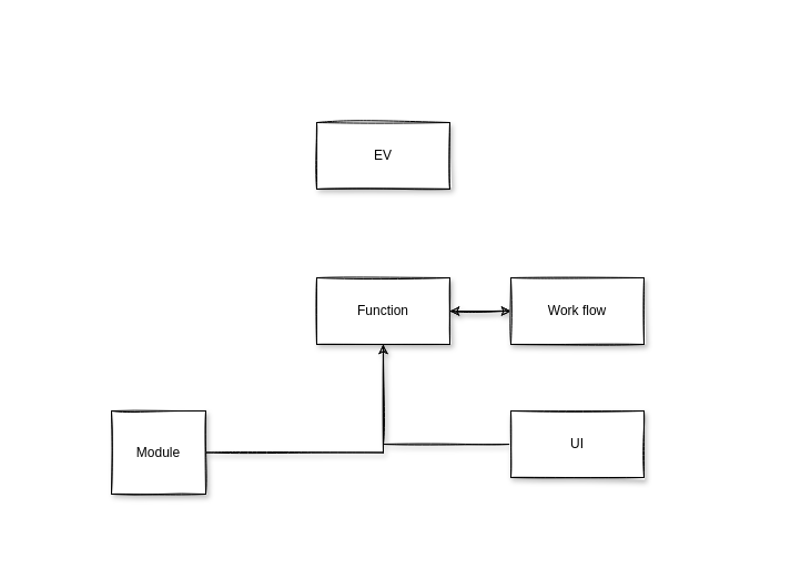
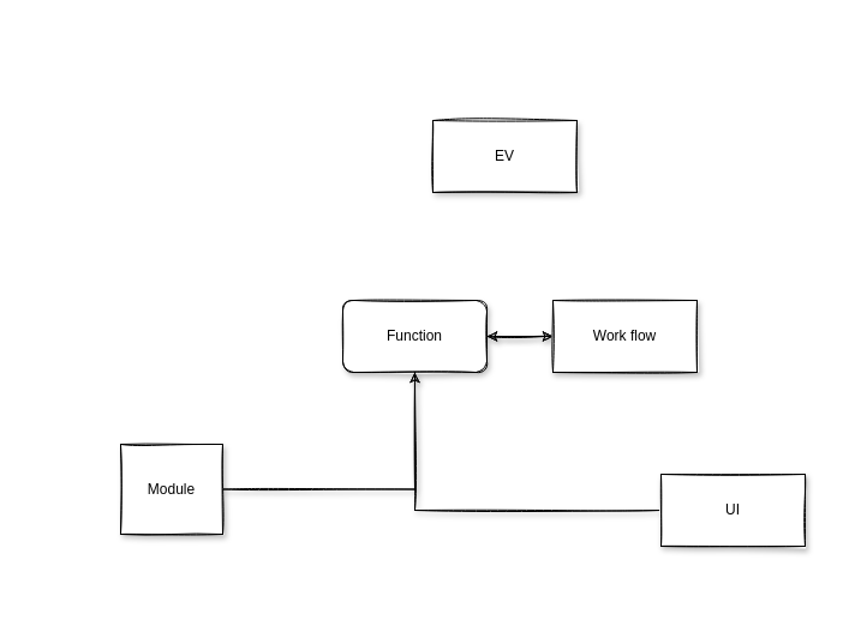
  <mxCell id="0" />
  <mxCell id="1" parent="0" />
- <mxCell id="2" value="EV" style="rounded=0;whiteSpace=wrap;html=1;sketch=1;shadow=1;" vertex="1" parent="1"><mxGeometry x="285" y="110" width="120" height="60" as="geometry" /></mxCell>
+ <mxCell id="2" value="EV" style="rounded=0;whiteSpace=wrap;html=1;sketch=1;shadow=1;" vertex="1" parent="1"><mxGeometry x="360" y="100" width="120" height="60" as="geometry" /></mxCell>
  <mxCell id="3" value="" style="edgeStyle=orthogonalEdgeStyle;rounded=0;orthogonalLoop=1;jettySize=auto;html=1;sketch=1;shadow=1;" edge="1" parent="1" source="4" target="10"><mxGeometry relative="1" as="geometry" /></mxCell>
- <mxCell id="4" value="Function" style="rounded=0;whiteSpace=wrap;html=1;sketch=1;shadow=1;" vertex="1" parent="1"><mxGeometry x="285" y="250" width="120" height="60" as="geometry" /></mxCell>
+ <mxCell id="4" value="Function" style="whiteSpace=wrap;html=1;sketch=1;shadow=1;rounded=1;" vertex="1" parent="1"><mxGeometry x="285" y="250" width="120" height="60" as="geometry" /></mxCell>
  <mxCell id="5" style="edgeStyle=orthogonalEdgeStyle;rounded=0;orthogonalLoop=1;jettySize=auto;html=1;sketch=1;shadow=1;" edge="1" parent="1" source="6" target="4"><mxGeometry relative="1" as="geometry" /></mxCell>
  <mxCell id="6" value="Module" style="rounded=0;whiteSpace=wrap;html=1;sketch=1;shadow=1;" vertex="1" parent="1"><mxGeometry x="100" y="370" width="85" height="75" as="geometry" /></mxCell>
  <mxCell id="7" style="edgeStyle=orthogonalEdgeStyle;rounded=0;orthogonalLoop=1;jettySize=auto;html=1;entryX=0.5;entryY=1;entryDx=0;entryDy=0;sketch=1;shadow=1;endArrow=none;" edge="1" parent="1" source="8" target="4"><mxGeometry relative="1" as="geometry" /></mxCell>
- <mxCell id="8" value="UI" style="rounded=0;whiteSpace=wrap;html=1;sketch=1;shadow=1;" vertex="1" parent="1"><mxGeometry x="460" y="370" width="120" height="60" as="geometry" /></mxCell>
+ <mxCell id="8" value="UI" style="rounded=0;whiteSpace=wrap;html=1;sketch=1;shadow=1;" vertex="1" parent="1"><mxGeometry x="550" y="395" width="120" height="60" as="geometry" /></mxCell>
  <mxCell id="9" style="edgeStyle=orthogonalEdgeStyle;rounded=0;orthogonalLoop=1;jettySize=auto;html=1;exitX=0;exitY=0.5;exitDx=0;exitDy=0;entryX=1;entryY=0.5;entryDx=0;entryDy=0;sketch=1;shadow=1;" edge="1" parent="1" source="10" target="4"><mxGeometry relative="1" as="geometry" /></mxCell>
  <mxCell id="10" value="Work flow" style="rounded=0;whiteSpace=wrap;html=1;sketch=1;shadow=1;" vertex="1" parent="1"><mxGeometry x="460" y="250" width="120" height="60" as="geometry" /></mxCell>
  <mxCell id="11" value="&amp;nbsp;" style="text;html=1;strokeColor=none;fillColor=none;align=center;verticalAlign=middle;whiteSpace=wrap;rounded=0;shadow=1;" vertex="1" parent="1"><mxGeometry x="20" y="20" width="40" height="20" as="geometry" /></mxCell>
  <mxCell id="12" value="&amp;nbsp;" style="text;html=1;strokeColor=none;fillColor=none;align=center;verticalAlign=middle;whiteSpace=wrap;rounded=0;shadow=1;" vertex="1" parent="1"><mxGeometry x="660" y="480" width="40" height="20" as="geometry" /></mxCell>
